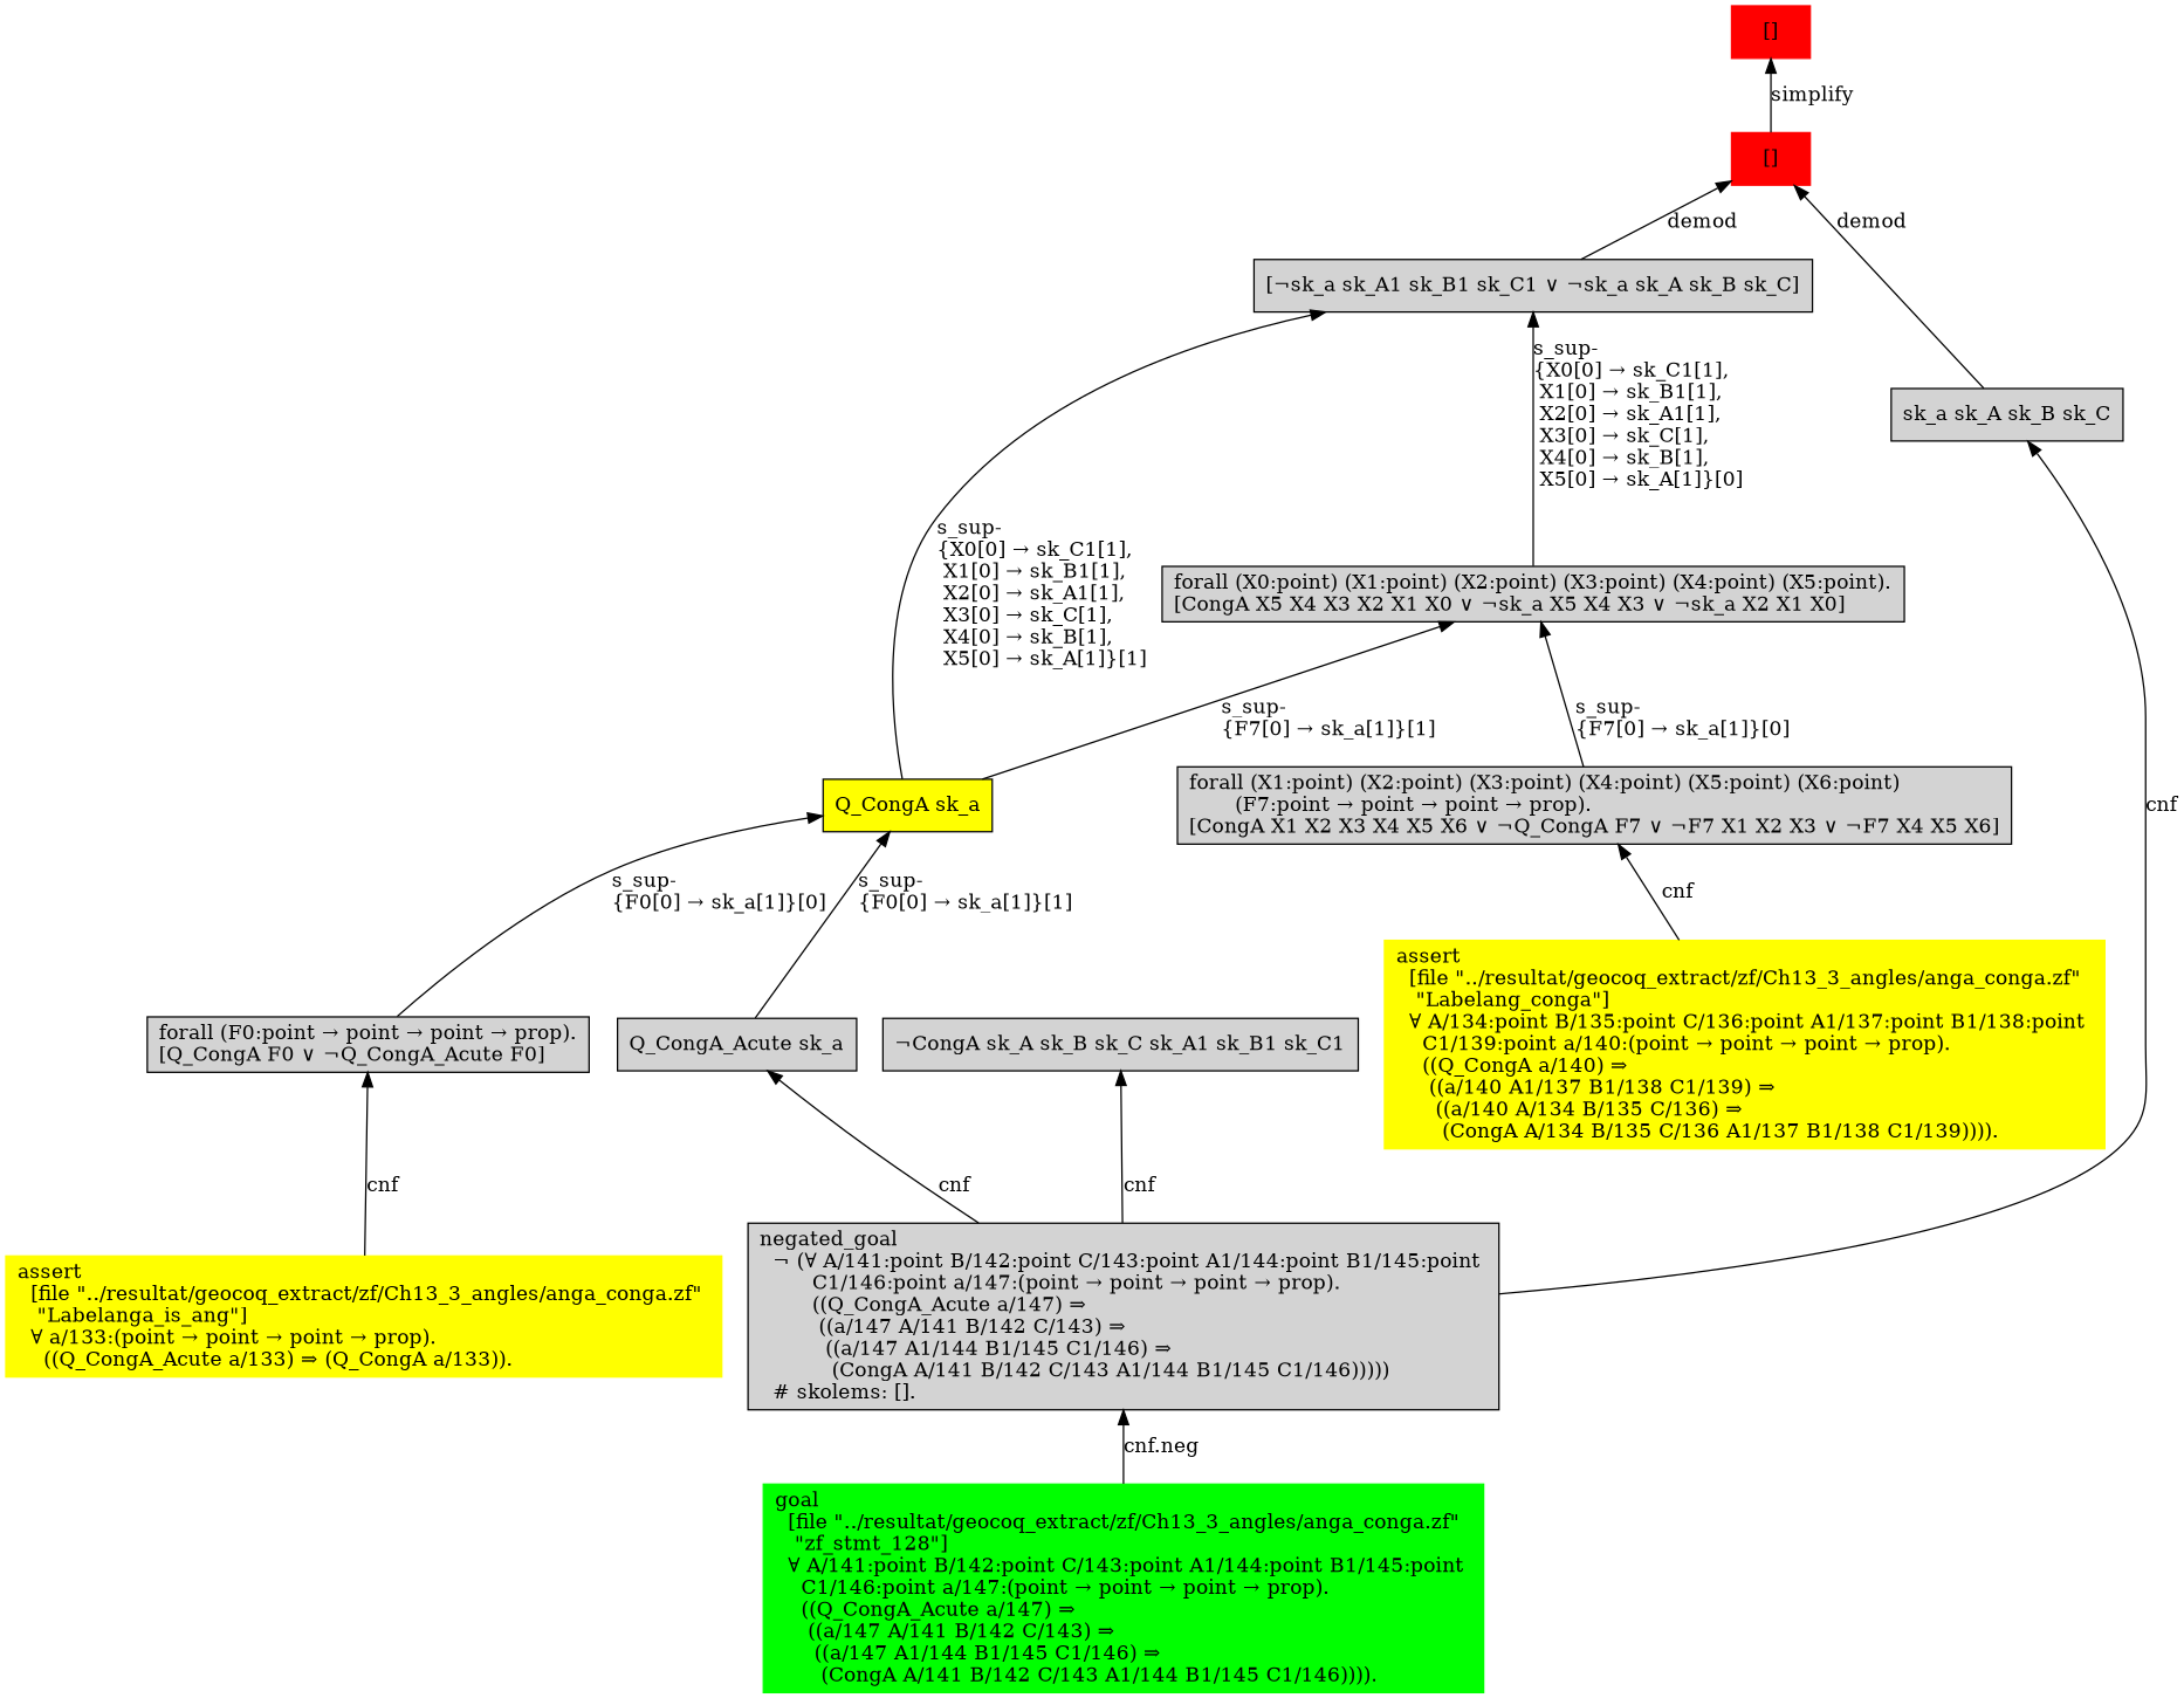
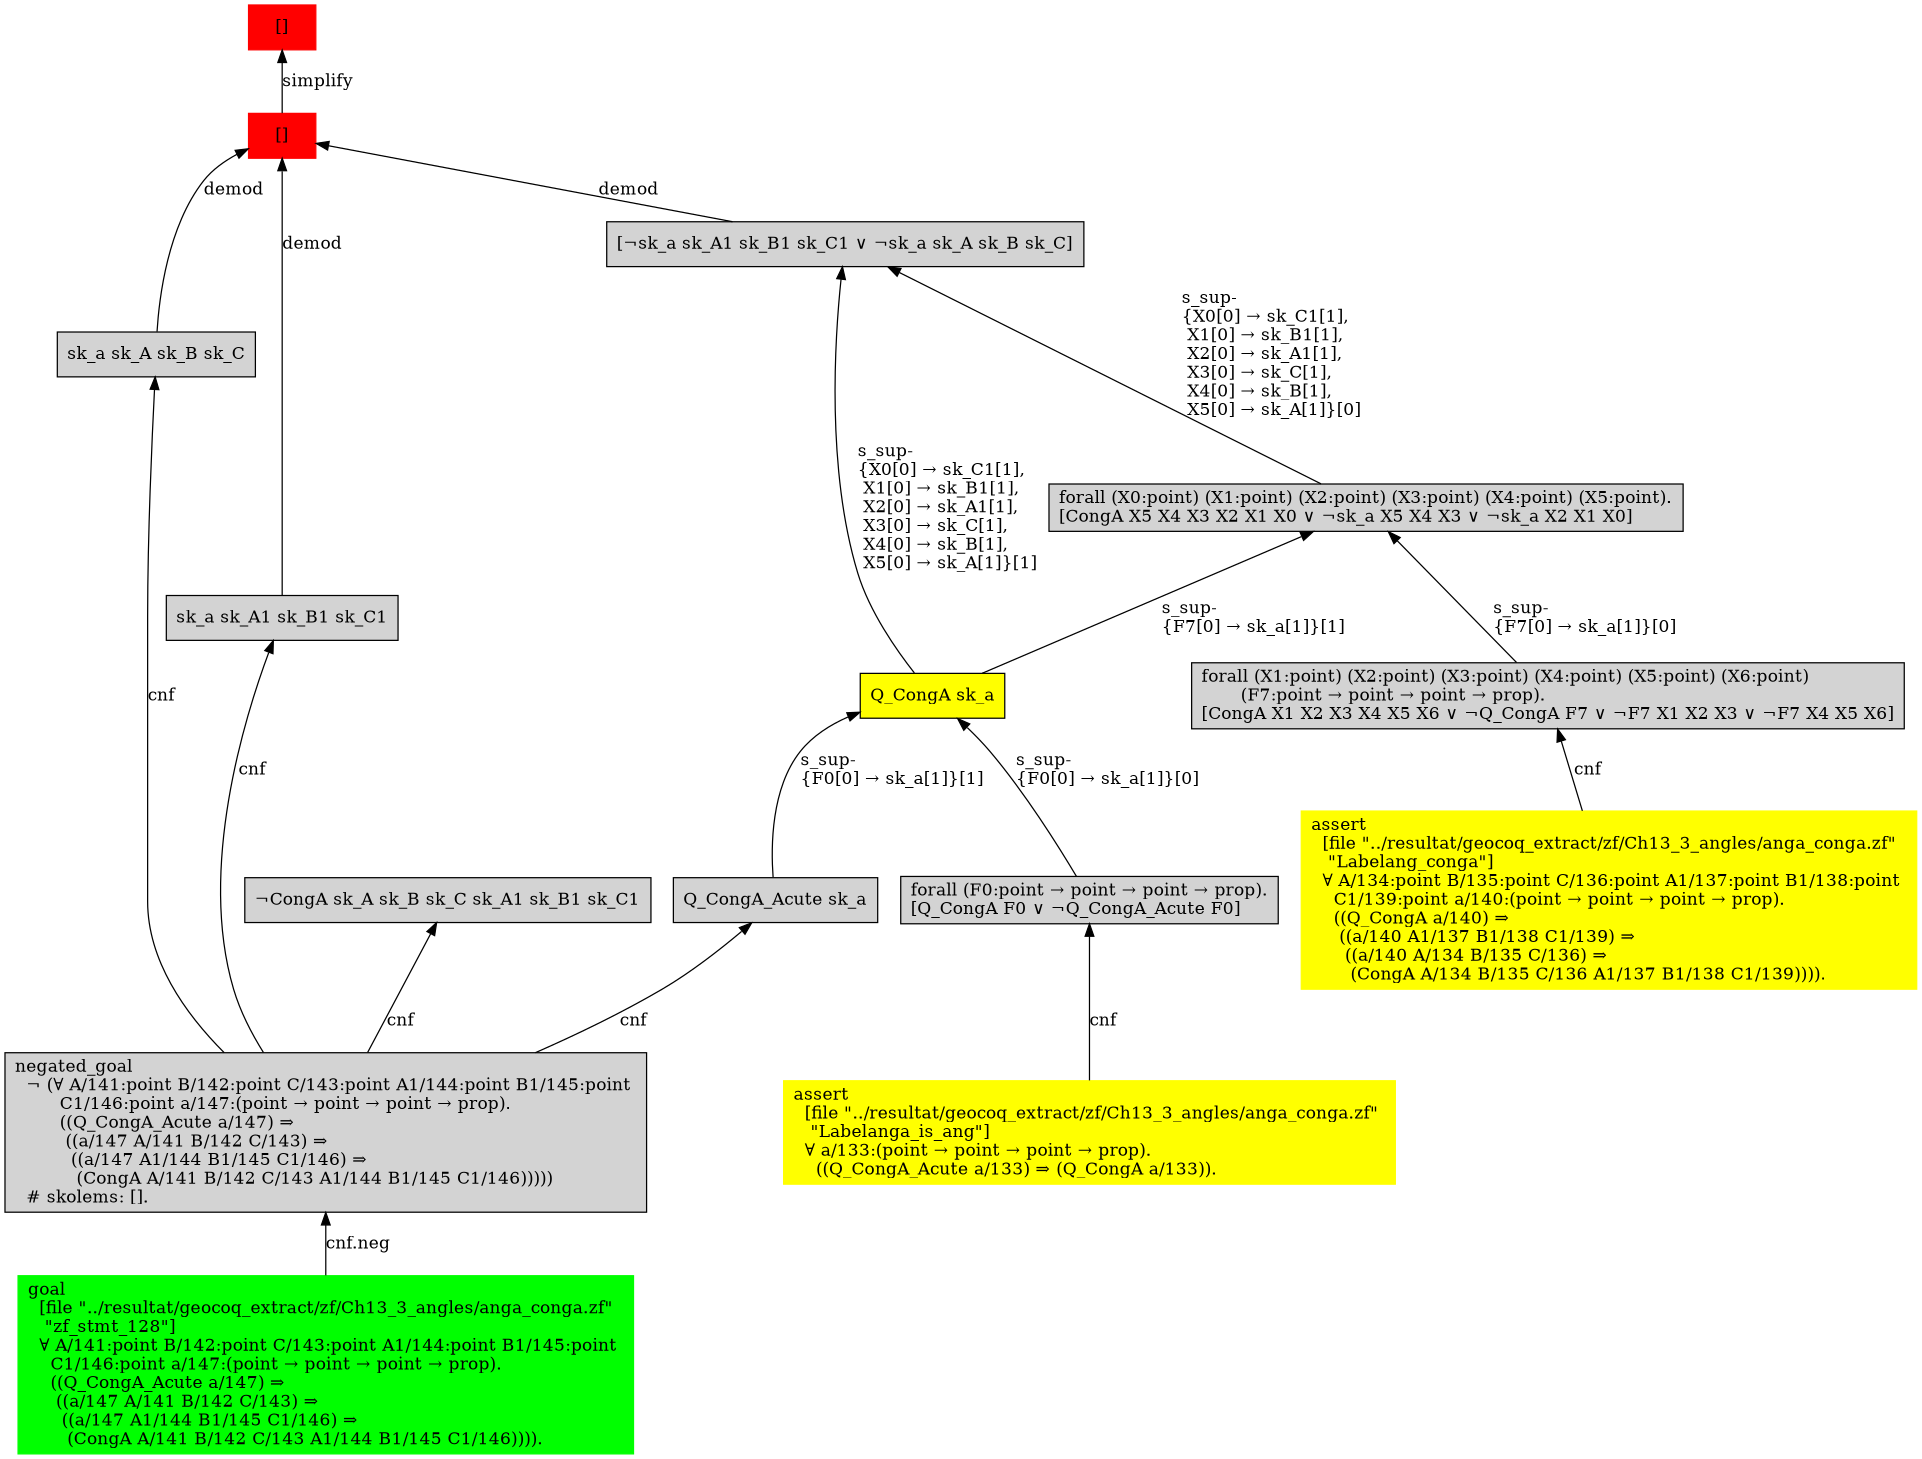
  digraph {
    node [shape=box style=filled]
    edge [dir=back]
    n1 [color=red label="[]"]
    n2 [color=red label="[]"]
    n3 [label="sk_a sk_A sk_B sk_C\l"]
+   n4 [label="sk_a sk_A1 sk_B1 sk_C1\l"]
    n5 [label="[¬sk_a sk_A1 sk_B1 sk_C1 ∨ ¬sk_a sk_A sk_B sk_C]\l"]
    n6 [label="negated_goal\l  ¬ (∀ A/141:point B/142:point C/143:point A1/144:point B1/145:point \l        C1/146:point a/147:(point → point → point → prop).\l        ((Q_CongA_Acute a/147) ⇒\l         ((a/147 A/141 B/142 C/143) ⇒\l          ((a/147 A1/144 B1/145 C1/146) ⇒\l           (CongA A/141 B/142 C/143 A1/144 B1/145 C1/146)))))\l  # skolems: [].\l"]
    n7 [label="forall (X0:point) (X1:point) (X2:point) (X3:point) (X4:point) (X5:point).\l[CongA X5 X4 X3 X2 X1 X0 ∨ ¬sk_a X5 X4 X3 ∨ ¬sk_a X2 X1 X0]\l"]
    n8 [fillcolor=yellow label="Q_CongA sk_a\l"]
    n9 [color=green label="goal\l  [file \"../resultat/geocoq_extract/zf/Ch13_3_angles/anga_conga.zf\" \l   \"zf_stmt_128\"]\l  ∀ A/141:point B/142:point C/143:point A1/144:point B1/145:point \l    C1/146:point a/147:(point → point → point → prop).\l    ((Q_CongA_Acute a/147) ⇒\l     ((a/147 A/141 B/142 C/143) ⇒\l      ((a/147 A1/144 B1/145 C1/146) ⇒\l       (CongA A/141 B/142 C/143 A1/144 B1/145 C1/146)))).\l"]
    n10 [label="¬CongA sk_A sk_B sk_C sk_A1 sk_B1 sk_C1\l"]
    n11 [label="forall (X1:point) (X2:point) (X3:point) (X4:point) (X5:point) (X6:point) \l       (F7:point → point → point → prop).\l[CongA X1 X2 X3 X4 X5 X6 ∨ ¬Q_CongA F7 ∨ ¬F7 X1 X2 X3 ∨ ¬F7 X4 X5 X6]\l"]
    n12 [color=yellow label="assert\l  [file \"../resultat/geocoq_extract/zf/Ch13_3_angles/anga_conga.zf\" \l   \"Labelang_conga\"]\l  ∀ A/134:point B/135:point C/136:point A1/137:point B1/138:point \l    C1/139:point a/140:(point → point → point → prop).\l    ((Q_CongA a/140) ⇒\l     ((a/140 A1/137 B1/138 C1/139) ⇒\l      ((a/140 A/134 B/135 C/136) ⇒\l       (CongA A/134 B/135 C/136 A1/137 B1/138 C1/139)))).\l"]
    n13 [label="forall (F0:point → point → point → prop).\l[Q_CongA F0 ∨ ¬Q_CongA_Acute F0]\l"]
    n14 [label="Q_CongA_Acute sk_a\l"]
    n15 [color=yellow label="assert\l  [file \"../resultat/geocoq_extract/zf/Ch13_3_angles/anga_conga.zf\" \l   \"Labelanga_is_ang\"]\l  ∀ a/133:(point → point → point → prop).\l    ((Q_CongA_Acute a/133) ⇒ (Q_CongA a/133)).\l"]
    n1 -> n2 [label=simplify]
    n2 -> n3 [label=demod]
+   n2 -> n4 [label=demod]
    n2 -> n5 [label=demod]
    n3 -> n6 [label=cnf]
+   n4 -> n6 [label=cnf]
    n5 -> n7 [label="s_sup-\l\{X0[0] → sk_C1[1], \l X1[0] → sk_B1[1], \l X2[0] → sk_A1[1], \l X3[0] → sk_C[1], \l X4[0] → sk_B[1], \l X5[0] → sk_A[1]\}[0]\l"]
    n5 -> n8 [label="s_sup-\l\{X0[0] → sk_C1[1], \l X1[0] → sk_B1[1], \l X2[0] → sk_A1[1], \l X3[0] → sk_C[1], \l X4[0] → sk_B[1], \l X5[0] → sk_A[1]\}[1]\l"]
    n6 -> n9 [label="cnf.neg"]
    n7 -> n8 [label="s_sup-\l\{F7[0] → sk_a[1]\}[1]\l"]
    n7 -> n11 [label="s_sup-\l\{F7[0] → sk_a[1]\}[0]\l"]
    n8 -> n13 [label="s_sup-\l\{F0[0] → sk_a[1]\}[0]\l"]
    n8 -> n14 [label="s_sup-\l\{F0[0] → sk_a[1]\}[1]\l"]
    n10 -> n6 [label=cnf]
    n11 -> n12 [label=cnf]
    n13 -> n15 [label=cnf]
    n14 -> n6 [label=cnf]
  }
